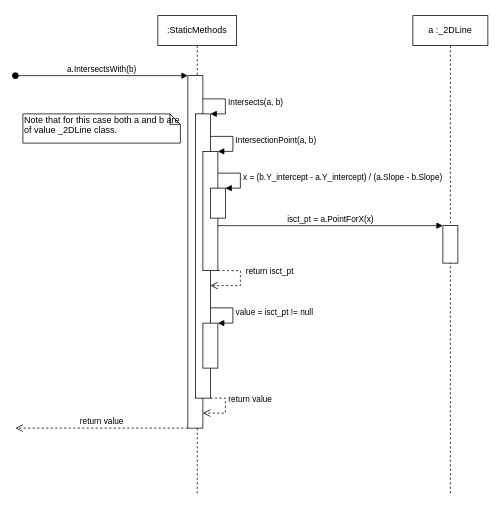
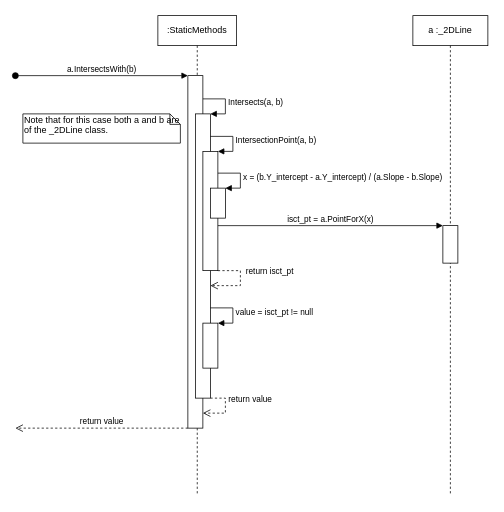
  <mxCell id="0" />
  <mxCell id="1" parent="0" />
  <mxCell id="2" value=":StaticMethods" style="shape=umlLifeline;perimeter=lifelinePerimeter;whiteSpace=wrap;html=1;container=1;collapsible=0;recursiveResize=0;outlineConnect=0;" vertex="1" parent="1"><mxGeometry x="210" y="20" width="105" height="640" as="geometry" /></mxCell>
  <mxCell id="3" value="" style="html=1;points=[];perimeter=orthogonalPerimeter;" vertex="1" parent="2"><mxGeometry x="40" y="80" width="20" height="470" as="geometry" /></mxCell>
  <mxCell id="4" value="a.IntersectsWith(b)" style="html=1;verticalAlign=bottom;startArrow=oval;endArrow=block;startSize=8;" edge="1" target="3" parent="2"><mxGeometry relative="1" as="geometry"><mxPoint x="-190" y="80" as="sourcePoint" /></mxGeometry></mxCell>
  <mxCell id="5" value="" style="html=1;points=[];perimeter=orthogonalPerimeter;" vertex="1" parent="2"><mxGeometry x="50" y="131" width="20" height="379" as="geometry" /></mxCell>
  <mxCell id="6" value="Intersects(a, b)" style="edgeStyle=orthogonalEdgeStyle;html=1;align=left;spacingLeft=2;endArrow=block;rounded=0;entryX=1;entryY=0;" edge="1" target="5" parent="2" source="3"><mxGeometry relative="1" as="geometry"><mxPoint x="65" y="110.5" as="sourcePoint" /><Array as="points"><mxPoint x="90" y="111" /><mxPoint x="90" y="131" /></Array></mxGeometry></mxCell>
  <mxCell id="7" value="" style="html=1;points=[];perimeter=orthogonalPerimeter;" vertex="1" parent="2"><mxGeometry x="60" y="181" width="20" height="159" as="geometry" /></mxCell>
  <mxCell id="8" value="IntersectionPoint(a, b)" style="edgeStyle=orthogonalEdgeStyle;html=1;align=left;spacingLeft=2;endArrow=block;rounded=0;entryX=1;entryY=0;" edge="1" target="7" parent="2" source="5"><mxGeometry relative="1" as="geometry"><mxPoint x="70" y="160.5" as="sourcePoint" /><Array as="points"><mxPoint x="100" y="161" /><mxPoint x="100" y="181" /></Array></mxGeometry></mxCell>
  <mxCell id="9" value="" style="html=1;points=[];perimeter=orthogonalPerimeter;" vertex="1" parent="2"><mxGeometry x="60" y="410" width="20" height="60" as="geometry" /></mxCell>
  <mxCell id="10" value="value = isct_pt != null" style="edgeStyle=orthogonalEdgeStyle;html=1;align=left;spacingLeft=2;endArrow=block;rounded=0;entryX=1;entryY=0;" edge="1" target="9" parent="2"><mxGeometry relative="1" as="geometry"><mxPoint x="70" y="389.667" as="sourcePoint" /><Array as="points"><mxPoint x="100" y="390" /><mxPoint x="100" y="410" /></Array></mxGeometry></mxCell>
  <mxCell id="11" value="return value" style="html=1;verticalAlign=bottom;endArrow=open;dashed=1;endSize=8;rounded=0;spacingLeft=5;" edge="1" parent="2" source="5" target="3"><mxGeometry x="0.143" y="-32" relative="1" as="geometry"><mxPoint x="90" y="510" as="sourcePoint" /><mxPoint x="100" y="540" as="targetPoint" /><Array as="points"><mxPoint x="90" y="510" /><mxPoint x="90" y="530" /></Array><mxPoint x="30" y="22" as="offset" /></mxGeometry></mxCell>
  <mxCell id="12" value="return isct_pt" style="html=1;verticalAlign=bottom;endArrow=open;dashed=1;endSize=8;rounded=0;spacingLeft=20;" edge="1" parent="2" source="7" target="5"><mxGeometry x="0.143" y="-32" relative="1" as="geometry"><mxPoint x="80" y="520" as="sourcePoint" /><mxPoint x="70" y="540" as="targetPoint" /><Array as="points"><mxPoint x="110" y="340" /><mxPoint x="110" y="360" /></Array><mxPoint x="30" y="22" as="offset" /></mxGeometry></mxCell>
  <mxCell id="13" value="" style="html=1;points=[];perimeter=orthogonalPerimeter;" vertex="1" parent="2"><mxGeometry x="70" y="230" width="20" height="40" as="geometry" /></mxCell>
  <mxCell id="14" value="x = (b.Y_intercept - a.Y_intercept) / (a.Slope - b.Slope)" style="edgeStyle=orthogonalEdgeStyle;html=1;align=left;spacingLeft=2;endArrow=block;rounded=0;entryX=1;entryY=0;" edge="1" target="13" parent="2" source="7"><mxGeometry relative="1" as="geometry"><mxPoint x="85" y="210" as="sourcePoint" /><Array as="points"><mxPoint x="110" y="210" /><mxPoint x="110" y="230" /></Array></mxGeometry></mxCell>
  <mxCell id="15" value="return value" style="html=1;verticalAlign=bottom;endArrow=open;dashed=1;endSize=8;" edge="1" parent="1" source="3"><mxGeometry relative="1" as="geometry"><mxPoint x="150" y="600" as="sourcePoint" /><mxPoint y="570" as="targetPoint" x="20" /></mxGeometry></mxCell>
  <mxCell id="16" value="a :_2DLine" style="shape=umlLifeline;perimeter=lifelinePerimeter;whiteSpace=wrap;html=1;container=1;collapsible=0;recursiveResize=0;outlineConnect=0;" vertex="1" parent="1"><mxGeometry x="550" y="20" width="100" height="640" as="geometry" /></mxCell>
  <mxCell id="17" value="" style="html=1;points=[];perimeter=orthogonalPerimeter;" vertex="1" parent="16"><mxGeometry x="40" y="280" width="20" height="50" as="geometry" /></mxCell>
  <mxCell id="18" value="isct_pt = a.PointForX(x)" style="html=1;verticalAlign=bottom;endArrow=block;entryX=0;entryY=0;" edge="1" target="17" parent="1" source="7"><mxGeometry relative="1" as="geometry"><mxPoint x="520" y="240" as="sourcePoint" /></mxGeometry></mxCell>
- <mxCell id="19" value="Note that for this case both a and b are of value _2DLine class." style="shape=note;whiteSpace=wrap;html=1;size=14;verticalAlign=top;align=left;spacingTop=-6;" vertex="1" parent="1"><mxGeometry x="30" y="151" width="210" height="39" as="geometry" /></mxCell>
+ <mxCell id="19" value="Note that for this case both a and b are of the _2DLine class." style="shape=note;whiteSpace=wrap;html=1;size=14;verticalAlign=top;align=left;spacingTop=-6;" vertex="1" parent="1"><mxGeometry x="30" y="151" width="210" height="39" as="geometry" /></mxCell>
